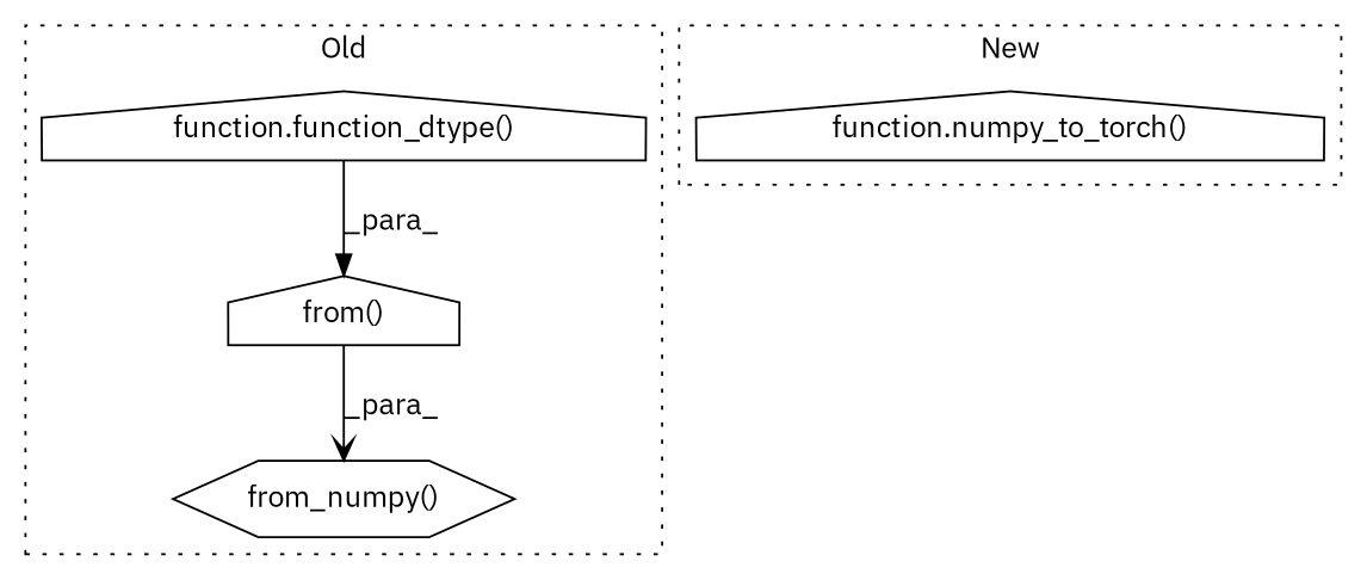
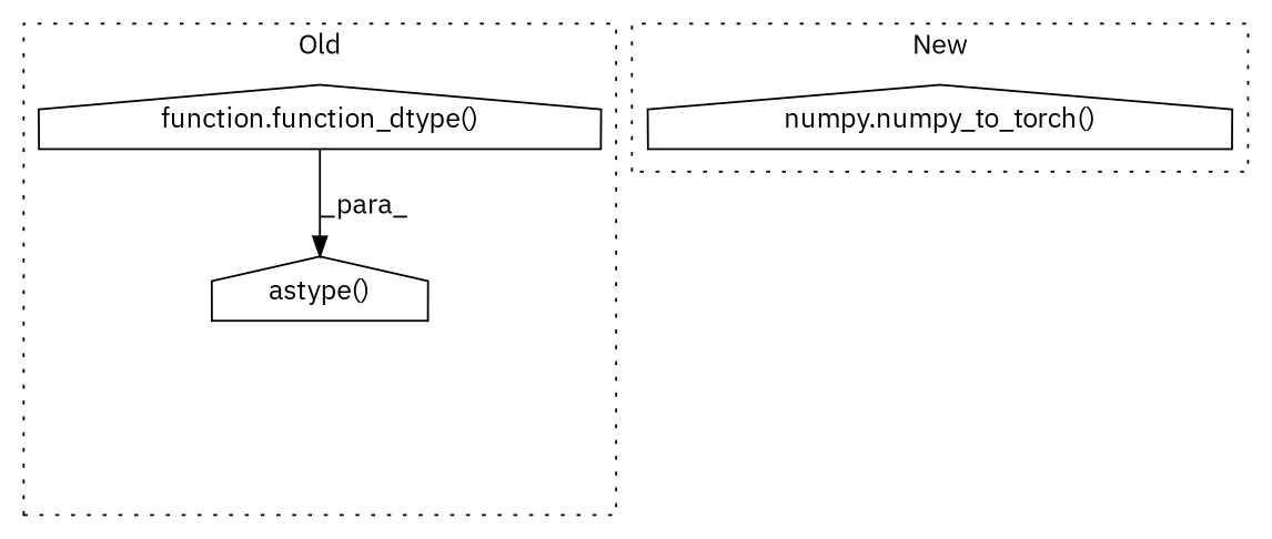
  digraph {
    fontname="IBM Plex Sans"
    node [a=75 fontname="IBM Plex Sans" shape=house]
    edge [fontname="IBM Plex Sans"]
    n1 [l=15 label="function.function_dtype()" s=3034]
-   n2 [l="9,1" label="from()" s="3025,3049"]
-   n3 [l="17,1" label="from_numpy()" s="3008,3050" shape=hexagon]
-   n4 [l="15,1" label="function.numpy_to_torch()" s="3009,3025"]
+   n2 [l="9,1" label="astype()" s="3025,3049"]
+   n4 [l="15,1" label="numpy.numpy_to_torch()" s="3009,3025"]
    subgraph cluster_1 {
      label=Old
      style=dotted
      n1
      n2
-     n3
    }
    subgraph cluster_2 {
      label=New
      style=dotted
      n4
    }
    n1 -> n2 [arrowhead=normal label=_para_]
-   n2 -> n3 [arrowhead=vee label=_para_]
  }
